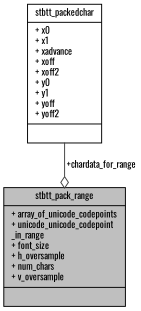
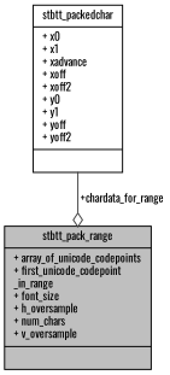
  digraph {
    fontname=Oswald
    node [color=black fontname=Oswald fontsize=10 shape=record style=filled]
-   n1 [fillcolor=grey75 fontcolor=black height=0.2 label="{stbtt_pack_range\n|+ array_of_unicode_codepoints\l+ unicode_unicode_codepoint\l_in_range\l+ font_size\l+ h_oversample\l+ num_chars\l+ v_oversample\l|}" width=0.4]
+   n1 [fillcolor=grey75 fontcolor=black height=0.2 label="{stbtt_pack_range\n|+ array_of_unicode_codepoints\l+ first_unicode_codepoint\l_in_range\l+ font_size\l+ h_oversample\l+ num_chars\l+ v_oversample\l|}" width=0.4]
    n2 [fillcolor=white height=0.2 label="{stbtt_packedchar\n|+ x0\l+ x1\l+ xadvance\l+ xoff\l+ xoff2\l+ y0\l+ y1\l+ yoff\l+ yoff2\l|}" width=0.4]
    n2 -> n1 [arrowhead=odiamond color=grey25 fontname=Oswald fontsize=10 label=" +chardata_for_range" labelfontname=Helvetica labelfontsize=10 style=solid]
  }
